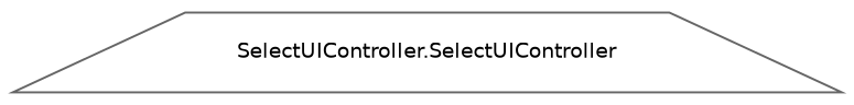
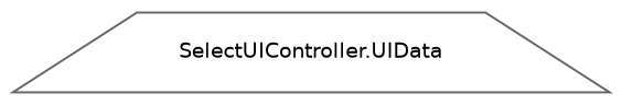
  digraph {
    rankdir=LR
-   n1 [color=grey40 fillcolor=white fontname=Helvetica fontsize=10 height=0.2 label="SelectUIController.SelectUIController" shape=trapezium style=filled width=0.4]
+   n1 [color=grey40 fillcolor=white fontname=Helvetica fontsize=10 height=0.2 label="SelectUIController.UIData" shape=trapezium style=filled width=0.4]
  }
